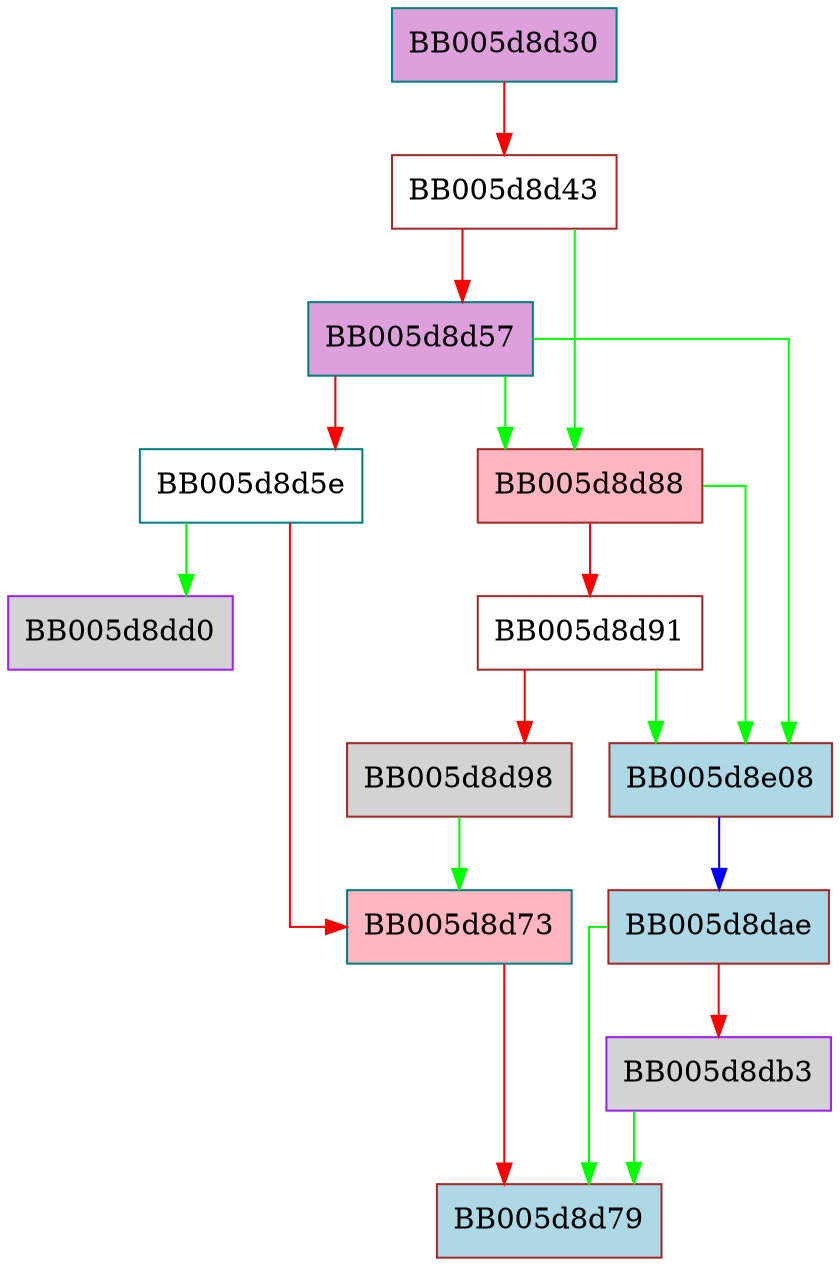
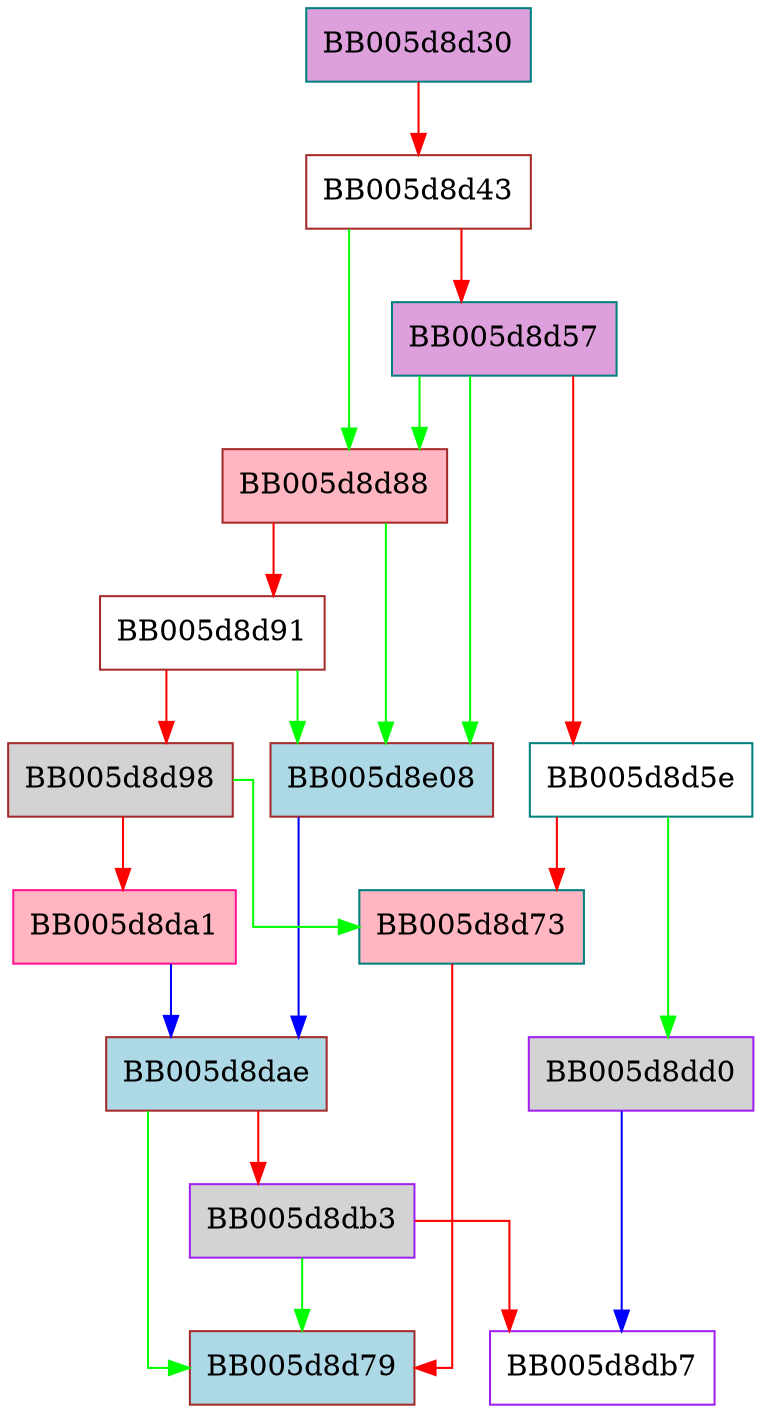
  digraph {
    splines=ortho
    node [color=brown fillcolor=white shape=box style=filled]
    edge [color=red]
    BB005d8d30 [color=teal fillcolor=plum]
    BB005d8d43
    BB005d8e08 [fillcolor=lightblue]
    BB005d8dae [fillcolor=lightblue]
    BB005d8d88 [fillcolor=lightpink]
    BB005d8d57 [color=teal fillcolor=plum]
    BB005d8d79 [fillcolor=lightblue]
    BB005d8db3 [color=purple fillcolor=lightgrey]
    BB005d8d91
    BB005d8d5e [color=teal]
    BB005d8d98 [fillcolor=lightgrey]
    BB005d8dd0 [color=purple fillcolor=lightgrey]
    BB005d8d73 [color=teal fillcolor=lightpink]
+   BB005d8db7 [color=purple]
+   BB005d8da1 [color=deeppink fillcolor=lightpink]
    BB005d8d30 -> BB005d8d43
    BB005d8d43 -> BB005d8d88 [color=green]
    BB005d8d43 -> BB005d8d57
    BB005d8e08 -> BB005d8dae [color=blue]
    BB005d8dae -> BB005d8d79 [color=green]
    BB005d8dae -> BB005d8db3
    BB005d8d88 -> BB005d8e08 [color=green]
    BB005d8d88 -> BB005d8d91
    BB005d8d57 -> BB005d8e08 [color=green]
    BB005d8d57 -> BB005d8d88 [color=green]
    BB005d8d57 -> BB005d8d5e
    BB005d8db3 -> BB005d8d79 [color=green]
+   BB005d8db3 -> BB005d8db7
    BB005d8d91 -> BB005d8e08 [color=green]
    BB005d8d91 -> BB005d8d98
    BB005d8d5e -> BB005d8dd0 [color=green]
    BB005d8d5e -> BB005d8d73
    BB005d8d98 -> BB005d8d73 [color=green]
+   BB005d8d98 -> BB005d8da1
+   BB005d8dd0 -> BB005d8db7 [color=blue]
    BB005d8d73 -> BB005d8d79
+   BB005d8da1 -> BB005d8dae [color=blue]
  }
